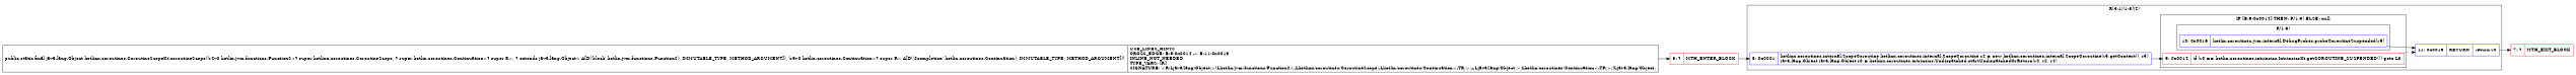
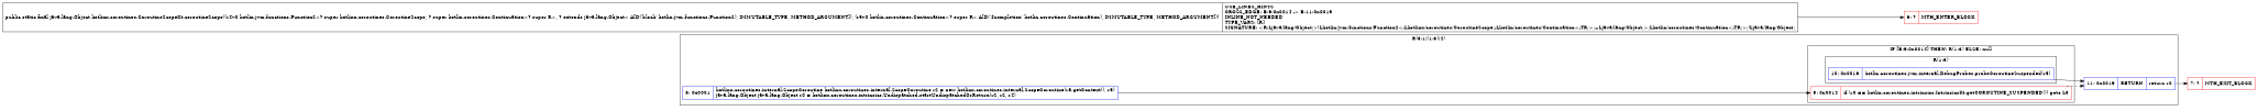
  digraph {
    rankdir=LR
    node [color=blue shape=record]
    n1 [label="{10\:\ 0x0016|kotlin.coroutines.jvm.internal.DebugProbes.probeCoroutineSuspended(r5)\l}"]
    n2 [color=red label="{9\:\ 0x0014|if (r0 == kotlin.coroutines.intrinsics.IntrinsicsKt.getCOROUTINE_SUSPENDED()) goto L3\l}"]
    n3 [label="{8\:\ 0x0001|kotlinx.coroutines.internal.ScopeCoroutine kotlinx.coroutines.internal.ScopeCoroutine r2 = new kotlinx.coroutines.internal.ScopeCoroutine(r5.getContext(), r5)\ljava.lang.Object java.lang.Object r0 = kotlinx.coroutines.intrinsics.Undispatched.startUndispatchedOrReturn(r2, r2, r4)\l}"]
    n4 [label="{11\:\ 0x0019|RETURN\l|return r0\l}"]
    n5 [color=red label="{7\:\ ?|MTH_EXIT_BLOCK\l}"]
    n6 [color=red label="{6\:\ ?|MTH_ENTER_BLOCK\l}"]
    n7 [label="{public static final java.lang.Object kotlinx.coroutines.CoroutineScopeKt.coroutineScope((r4v0 kotlin.jvm.functions.Function2\<? super kotlinx.coroutines.CoroutineScope, ? super kotlin.coroutines.Continuation\<? super R\>, ? extends java.lang.Object\> A[D('block' kotlin.jvm.functions.Function2), IMMUTABLE_TYPE, METHOD_ARGUMENT]), (r5v0 kotlin.coroutines.Continuation\<? super R\> A[D('$completion' kotlin.coroutines.Continuation), IMMUTABLE_TYPE, METHOD_ARGUMENT]))  | USE_LINES_HINTS\lCROSS_EDGE: B:9:0x0014 \-\> B:11:0x0019\lINLINE_NOT_NEEDED\lTYPE_VARS: [R]\lSIGNATURE: \<R:Ljava\/lang\/Object;\>(Lkotlin\/jvm\/functions\/Function2\<\-Lkotlinx\/coroutines\/CoroutineScope;\-Lkotlin\/coroutines\/Continuation\<\-TR;\>;+Ljava\/lang\/Object;\>;Lkotlin\/coroutines\/Continuation\<\-TR;\>;)Ljava\/lang\/Object;\l}" color=""]
    subgraph cluster_1 {
      label="R(3:1|(1:3)|4)"
      n3
      n4
      subgraph cluster_2 {
        label="IF [B:9:0x0014] THEN: R(1:3) ELSE: null"
        n2
        subgraph cluster_3 {
          label="R(1:3)"
          n1
        }
      }
    }
    n1 -> n4
    n2 -> n4 [style=dashed]
    n3 -> n2
    n4 -> n5
-   n6 -> n3
    n7 -> n6
  }
